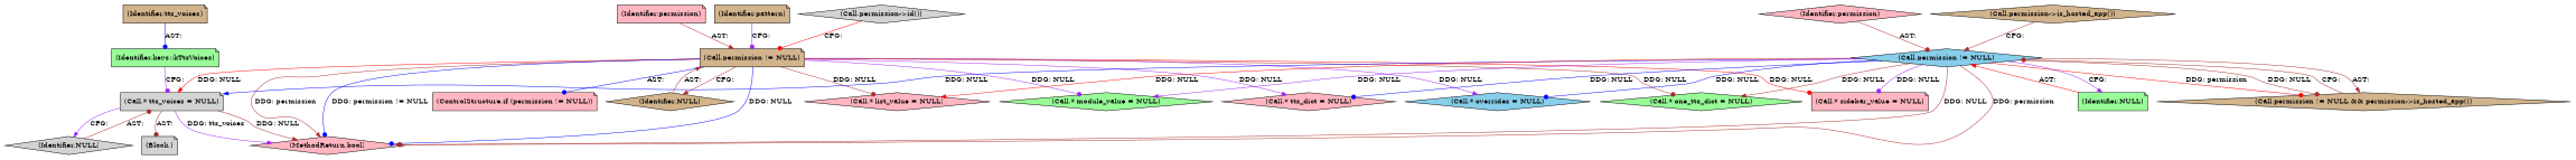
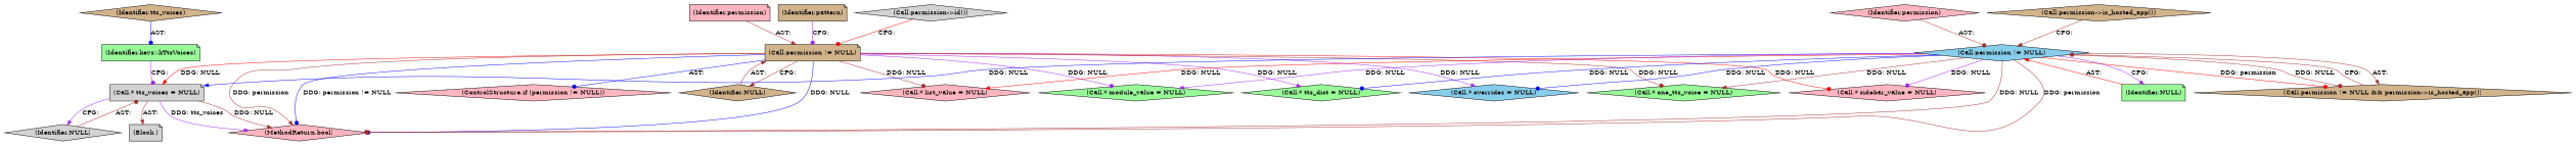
  digraph {
    node [fillcolor=lightpink shape=diamond style=filled]
    edge [arrowhead=dot color=brown]
    n1 [fillcolor=lightgrey label="(Call,* tts_voices = NULL)" shape=note]
    n2 [fillcolor=lightgrey label="(Identifier,NULL)"]
    n3 [fillcolor=lightgrey label="(Block,)" shape=note]
    n4 [label="(MethodReturn,bool)"]
    n5 [fillcolor=tan label="(Call,permission != NULL)" shape=note]
    n6 [label="(Call,* list_value = NULL)"]
-   n7 [label="(Call,* sidebar_value = NULL)" shape=note]
-   n8 [label="(Call,* tts_dict = NULL)"]
+   n7 [label="(Call,* sidebar_value = NULL)"]
+   n8 [fillcolor=palegreen label="(Call,* tts_dict = NULL)"]
    n9 [fillcolor=skyblue label="(Call,* overrides = NULL)"]
-   n10 [fillcolor=palegreen label="(Call,* one_tts_dict = NULL)"]
-   n11 [label="(ControlStructure,if (permission != NULL))" shape=note]
+   n10 [fillcolor=palegreen label="(Call,* one_tts_voice = NULL)"]
+   n11 [label="(ControlStructure,if (permission != NULL))"]
    n12 [fillcolor=palegreen label="(Call,* module_value = NULL)"]
    n13 [fillcolor=tan label="(Identifier,NULL)"]
    n14 [fillcolor=skyblue label="(Call,permission != NULL)"]
    n15 [fillcolor=tan label="(Call,permission != NULL && permission->is_hosted_app())"]
    n16 [fillcolor=palegreen label="(Identifier,NULL)" shape=note]
    n17 [label="(Identifier,permission)"]
    n18 [label="(Identifier,permission)" shape=note]
    n19 [fillcolor=tan label="(Identifier,pattern)" shape=note]
-   n20 [fillcolor=tan label="(Identifier,tts_voices)" shape=note]
+   n20 [fillcolor=tan label="(Identifier,tts_voices)"]
    n21 [fillcolor=palegreen label="(Identifier,keys::kTtsVoices)" shape=note]
    n22 [fillcolor=tan label="(Call,permission->is_hosted_app())"]
    n23 [fillcolor=lightgrey label="(Call,permission->id())"]
    n1 -> n2 [arrowhead=normal color=purple label="CFG: "]
-   n1 -> n3 [label="AST: "]
+   n1 -> n3 [arrowhead=normal label="AST: "]
    n1 -> n4 [arrowhead=normal color=purple label="DDG: tts_voices"]
    n1 -> n4 [arrowhead=normal label="DDG: NULL"]
    n2 -> n1 [label="AST: "]
    n5 -> n1 [arrowhead=normal color=red label="DDG: NULL"]
    n5 -> n4 [arrowhead=normal label="DDG: permission"]
    n5 -> n4 [color=blue label="DDG: permission != NULL"]
    n5 -> n4 [color=blue label="DDG: NULL"]
    n5 -> n6 [label="DDG: NULL"]
    n5 -> n7 [color=red label="DDG: NULL"]
    n5 -> n8 [arrowhead=normal color=purple label="DDG: NULL"]
    n5 -> n9 [arrowhead=normal color=purple label="DDG: NULL"]
    n5 -> n10 [label="DDG: NULL"]
    n5 -> n11 [color=blue label="AST: "]
    n5 -> n12 [color=purple label="DDG: NULL"]
    n5 -> n13 [arrowhead=normal label="CFG: "]
    n13 -> n5 [arrowhead=normal label="AST: "]
    n14 -> n1 [arrowhead=normal color=blue label="DDG: NULL"]
    n14 -> n4 [label="DDG: NULL"]
    n14 -> n4 [label="DDG: permission"]
    n14 -> n6 [arrowhead=normal color=red label="DDG: NULL"]
    n14 -> n7 [color=purple label="DDG: NULL"]
    n14 -> n8 [color=blue label="DDG: NULL"]
    n14 -> n9 [color=blue label="DDG: NULL"]
    n14 -> n10 [arrowhead=normal label="DDG: NULL"]
    n14 -> n12 [arrowhead=normal color=purple label="DDG: NULL"]
    n14 -> n15 [arrowhead=normal label="AST: "]
    n14 -> n15 [color=red label="DDG: permission"]
    n14 -> n15 [label="DDG: NULL"]
    n14 -> n16 [arrowhead=normal color=purple label="CFG: "]
    n15 -> n14 [label="CFG: "]
    n16 -> n14 [arrowhead=normal color=red label="AST: "]
    n17 -> n14 [label="AST: "]
    n18 -> n5 [arrowhead=normal label="AST: "]
    n19 -> n5 [color=purple label="CFG: "]
    n20 -> n21 [color=blue label="AST: "]
    n21 -> n1 [color=purple label="CFG: "]
    n22 -> n14 [arrowhead=normal label="CFG: "]
    n23 -> n5 [color=red label="CFG: "]
  }
